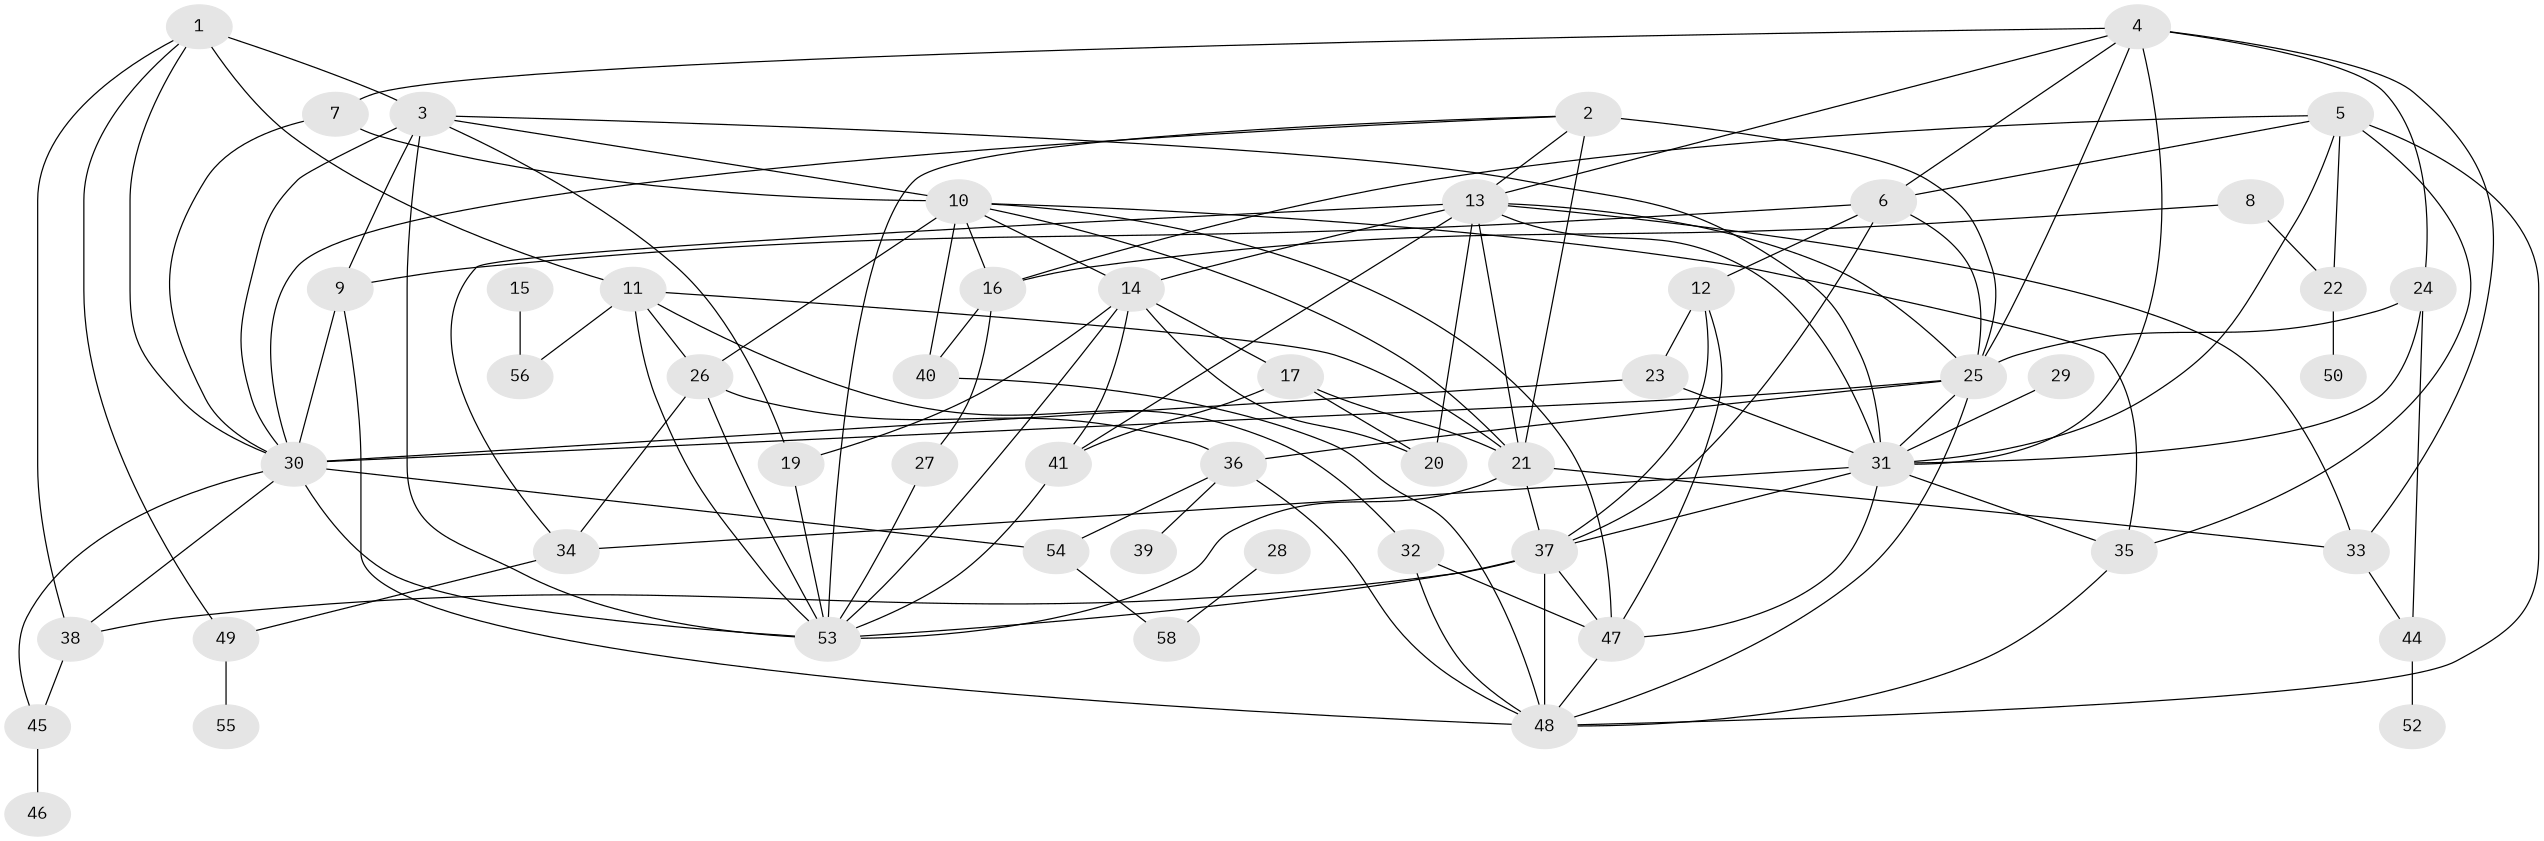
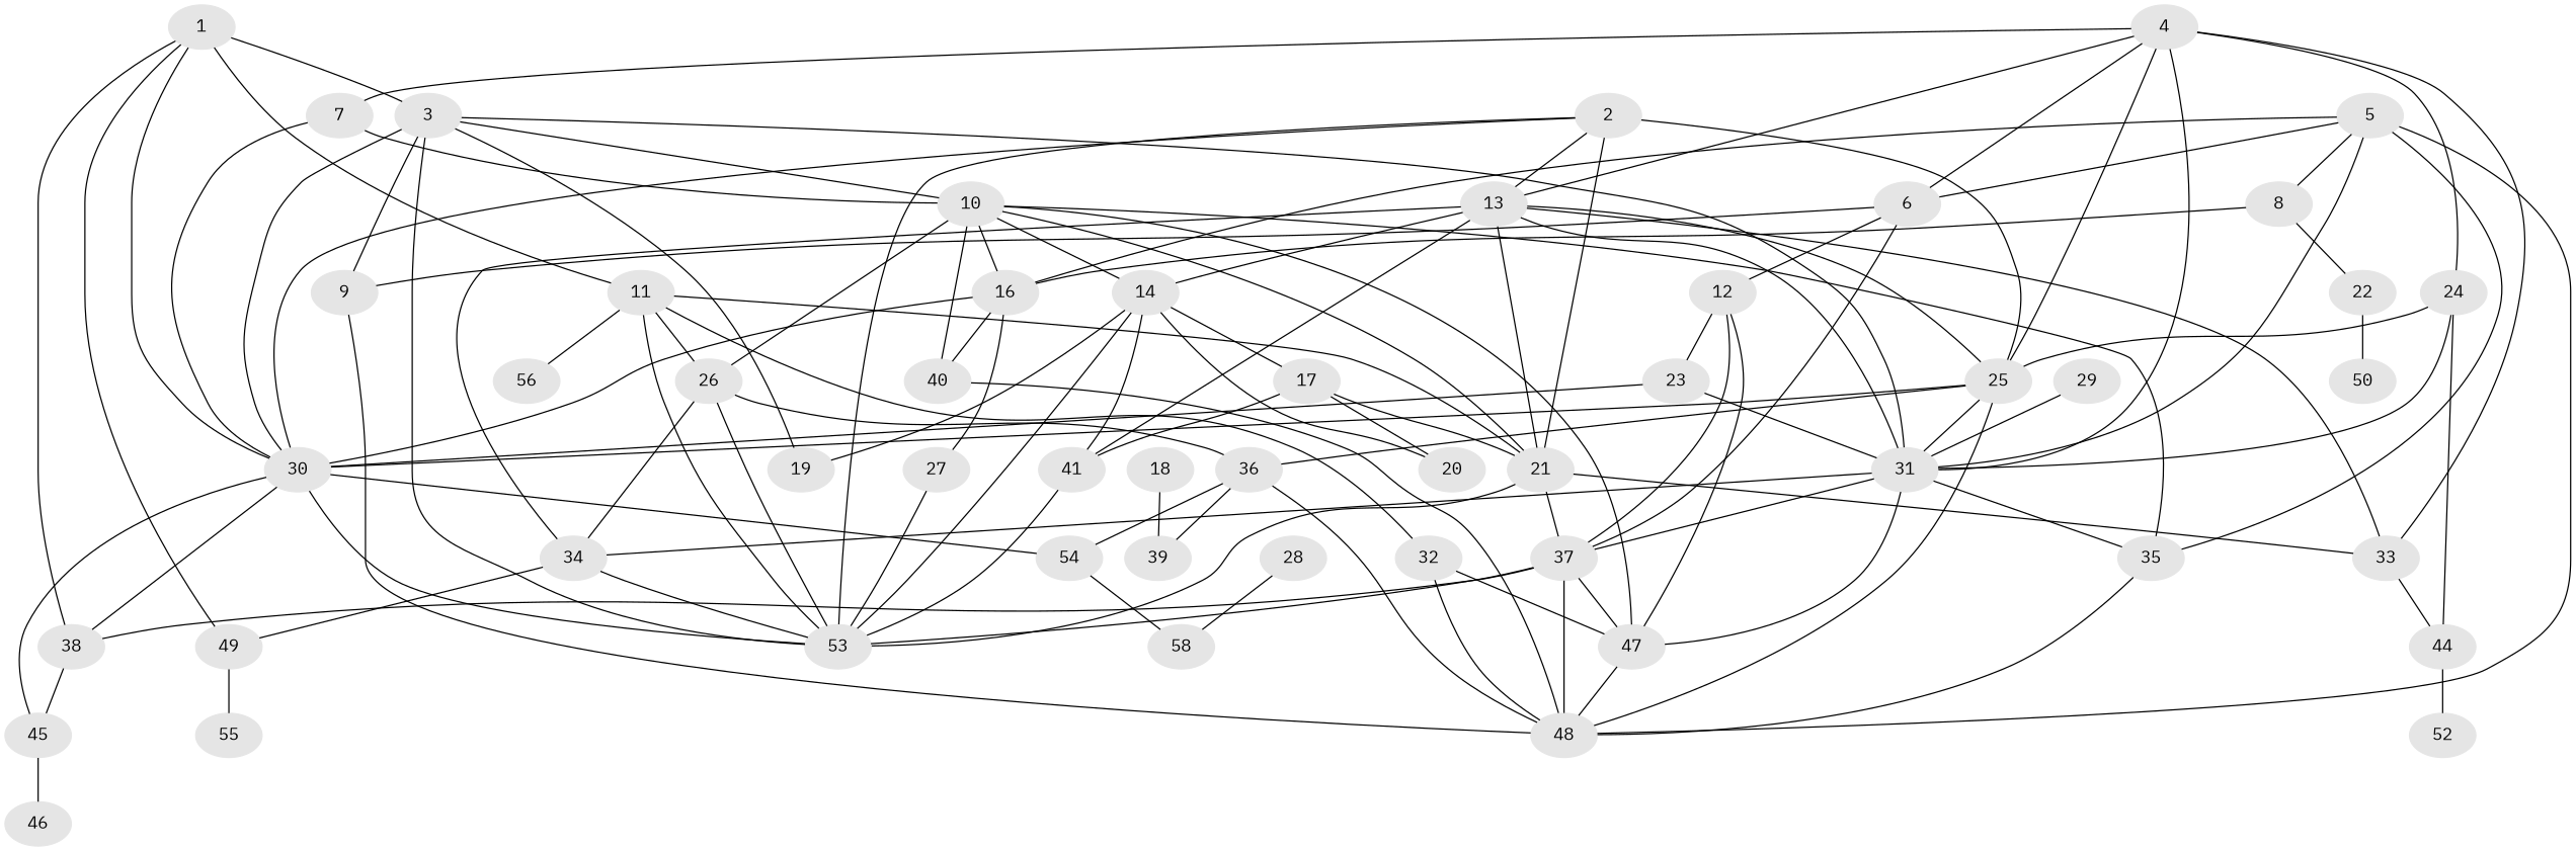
  graph {
    fontname="IBM Plex Mono"
    node [color=gray90 fontname="IBM Plex Mono" style=filled]
    edge [fontname="IBM Plex Mono" weight=1.0]
    1
    3
    11
    30
    38
    49
    53
    9
    10
    19
    31
    21
    26
    32
    56
    45
    54
    55
    2
    13
    25
    33
    14
    20
    34
    41
    37
    24
    44
    48
    36
    16
    35
    40
    47
    4
    6
    7
    12
    5
    22
    27
    50
    23
    8
    17
-   15
+   18
    39
    52
    28
    58
    29
    46
    1 -- 3
    1 -- 11 [weight=2.0]
    1 -- 30
    1 -- 38
    1 -- 49
    3 -- 30 [weight=2.0]
    3 -- 53
    3 -- 9 [weight=2.0]
    3 -- 10
    3 -- 19
    3 -- 31
    11 -- 53
    11 -- 21
    11 -- 26
    11 -- 32
    11 -- 56
    30 -- 38
    30 -- 53
    30 -- 45
    30 -- 54 [weight=2.0]
    38 -- 45
    49 -- 55
-   9 -- 30
+   16 -- 30
    9 -- 48
    10 -- 21 [weight=2.0]
    10 -- 26
    10 -- 14
    10 -- 16
    10 -- 35
    10 -- 40 [weight=2.0]
    10 -- 47
-   19 -- 53 [weight=2.0]
+   34 -- 53 [weight=2.0]
    31 -- 34
    31 -- 37 [weight=2.0]
    31 -- 35
    31 -- 47 [weight=2.0]
    21 -- 53
    21 -- 33
    21 -- 37
    26 -- 53
    26 -- 34
    26 -- 36
    32 -- 48
    32 -- 47
    45 -- 46
    54 -- 58
    2 -- 30
    2 -- 53
    2 -- 21 [weight=3.0]
    2 -- 13
    2 -- 25 [weight=2.0]
    13 -- 31 [weight=2.0]
    13 -- 21
    13 -- 25
    13 -- 33
    13 -- 14
-   13 -- 20
    13 -- 34
    13 -- 41
    25 -- 30
    25 -- 31
    25 -- 48
    25 -- 36 [weight=2.0]
    33 -- 44
    14 -- 53
    14 -- 19
    14 -- 20
    14 -- 41
    14 -- 17
    34 -- 49
    41 -- 53 [weight=2.0]
    37 -- 38
    37 -- 53 [weight=2.0]
    37 -- 48
    37 -- 47
    24 -- 31
    24 -- 25
    24 -- 44
    44 -- 52
    36 -- 54
    36 -- 48
    36 -- 39 [weight=2.0]
    16 -- 40
    16 -- 27
    35 -- 48
    40 -- 48 [weight=2.0]
    47 -- 48
    4 -- 31
    4 -- 13
    4 -- 25
    4 -- 33
    4 -- 24
    4 -- 6
    4 -- 7
    6 -- 9
-   6 -- 25
    6 -- 37
    6 -- 12
    7 -- 30
    7 -- 10 [weight=2.0]
    12 -- 37
    12 -- 47
    12 -- 23
    5 -- 31
    5 -- 48 [weight=2.0]
    5 -- 16
    5 -- 35
    5 -- 6
-   5 -- 22
+   5 -- 8
    22 -- 50
    27 -- 53
    23 -- 30 [weight=3.0]
    23 -- 31
    8 -- 16
    8 -- 22
    17 -- 21
    17 -- 20 [weight=3.0]
    17 -- 41
-   15 -- 56
+   18 -- 39
    28 -- 58
    29 -- 31
  }
